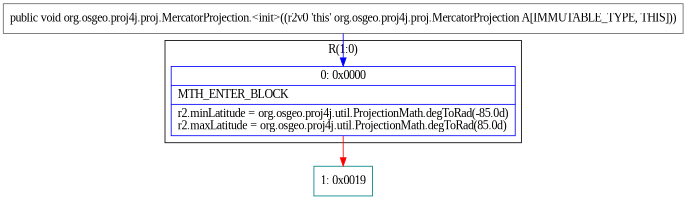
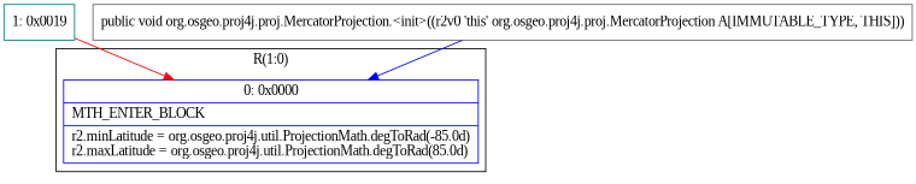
  digraph {
    fontname="Liberation Serif"
    node [shape=record fontname="Liberation Serif"]
    edge [fontname="Liberation Serif"]
    n1 [color=blue label="{0\:\ 0x0000|MTH_ENTER_BLOCK\l|r2.minLatitude = org.osgeo.proj4j.util.ProjectionMath.degToRad(\-85.0d)\lr2.maxLatitude = org.osgeo.proj4j.util.ProjectionMath.degToRad(85.0d)\l}"]
    n2 [color=teal label="{1\:\ 0x0019}"]
    n3 [label="{public void org.osgeo.proj4j.proj.MercatorProjection.\<init\>((r2v0 'this' org.osgeo.proj4j.proj.MercatorProjection A[IMMUTABLE_TYPE, THIS])) }" color=gray40]
    subgraph cluster_1 {
      label="R(1:0)"
      n1
    }
-   n1 -> n2 [color=red]
+   n2 -> n1 [color=red]
    n3 -> n1 [color=blue]
  }
